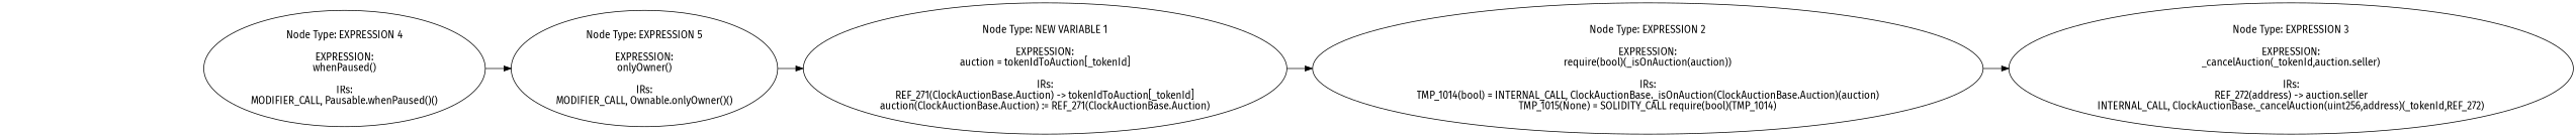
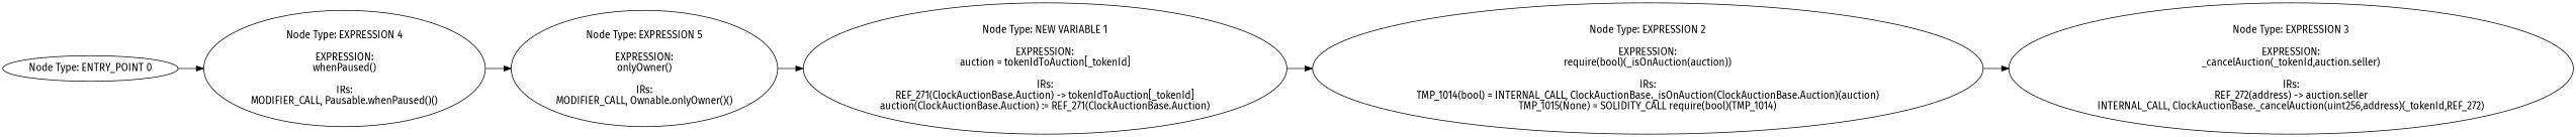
  digraph {
    rankdir=LR
    fontname="Fira Sans"
    node [fontname="Fira Sans"]
    edge [fontname="Fira Sans"]
+   n1 [label="Node Type: ENTRY_POINT 0\n"]
    n2 [label="Node Type: EXPRESSION 4\n\nEXPRESSION:\nwhenPaused()\n\nIRs:\nMODIFIER_CALL, Pausable.whenPaused()()"]
    n3 [label="Node Type: EXPRESSION 5\n\nEXPRESSION:\nonlyOwner()\n\nIRs:\nMODIFIER_CALL, Ownable.onlyOwner()()"]
    n4 [label="Node Type: NEW VARIABLE 1\n\nEXPRESSION:\nauction = tokenIdToAuction[_tokenId]\n\nIRs:\nREF_271(ClockAuctionBase.Auction) -> tokenIdToAuction[_tokenId]\nauction(ClockAuctionBase.Auction) := REF_271(ClockAuctionBase.Auction)"]
    n5 [label="Node Type: EXPRESSION 2\n\nEXPRESSION:\nrequire(bool)(_isOnAuction(auction))\n\nIRs:\nTMP_1014(bool) = INTERNAL_CALL, ClockAuctionBase._isOnAuction(ClockAuctionBase.Auction)(auction)\nTMP_1015(None) = SOLIDITY_CALL require(bool)(TMP_1014)"]
    n6 [label="Node Type: EXPRESSION 3\n\nEXPRESSION:\n_cancelAuction(_tokenId,auction.seller)\n\nIRs:\nREF_272(address) -> auction.seller\nINTERNAL_CALL, ClockAuctionBase._cancelAuction(uint256,address)(_tokenId,REF_272)"]
+   n1 -> n2
    n2 -> n3
    n3 -> n4
    n4 -> n5
    n5 -> n6
  }
